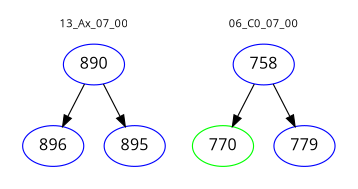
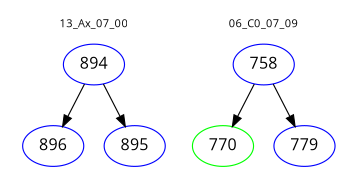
  digraph {
    fontname="Open Sans"
    node [color=blue fontname="Open Sans"]
    edge [color=black fontname="Open Sans"]
-   n1 [label=890]
+   n1 [label=894]
    n2 [label=896]
    n3 [label=895]
    n4 [label=758]
    n5 [color=green label=770]
    n6 [label=779]
    subgraph cluster_1 {
      color=white
      fontsize=10
      label="13_Ax_07_00"
      n1
      n2
      n3
    }
    subgraph cluster_2 {
      color=white
      fontsize=10
-     label="06_C0_07_00"
+     label="06_C0_07_09"
      n4
      n5
      n6
    }
    n1 -> n2
    n1 -> n3
    n4 -> n5
    n4 -> n6
  }
